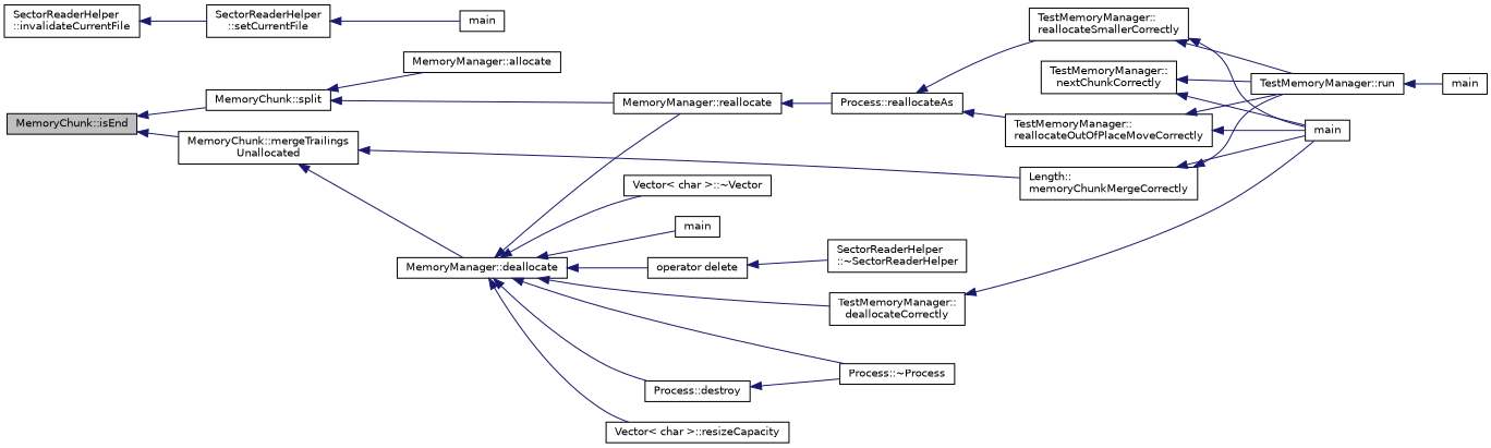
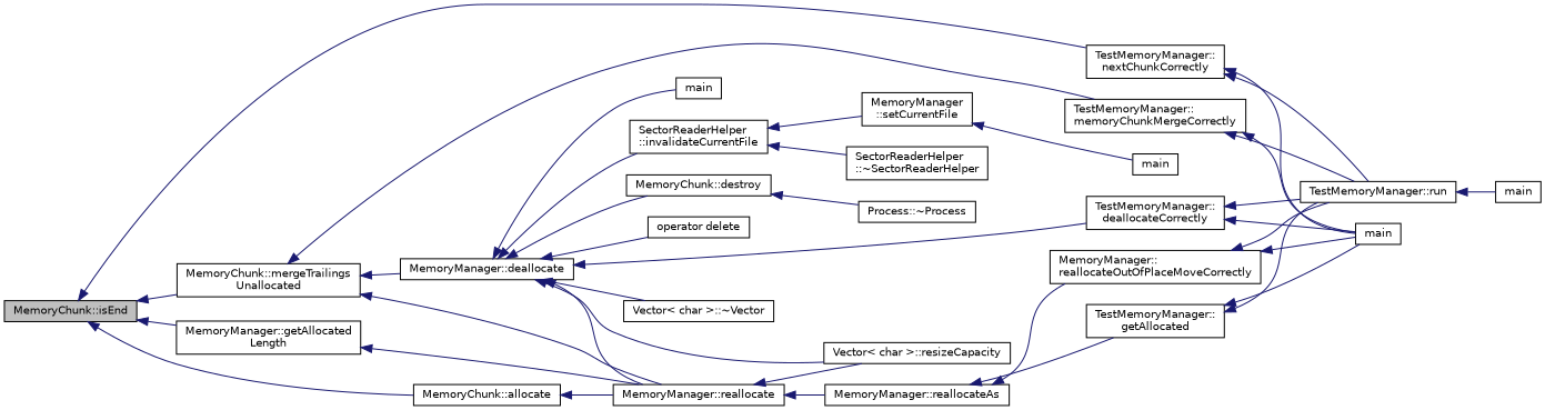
  digraph {
    rankdir=LR
    node [color=black fillcolor=white fontname=Helvetica fontsize=10 shape=record style=filled]
    edge [color=midnightblue dir=back fontname=Helvetica fontsize=10 labelfontname=Helvetica labelfontsize=10 style=solid]
    n1 [fillcolor=grey75 fontcolor=black height=0.2 label="MemoryChunk::isEnd" width=0.4]
-   n2 [height=0.2 label="MemoryChunk::split" width=0.4]
+   n2 [height=0.2 label="MemoryChunk::allocate" width=0.4]
    n3 [height=0.2 label="MemoryChunk::mergeTrailings\lUnallocated" width=0.4]
+   n4 [height=0.2 label="MemoryManager::getAllocated\lLength" width=0.4]
    n5 [height=0.2 label="TestMemoryManager::\lnextChunkCorrectly" width=0.4]
-   n6 [height=0.2 label="MemoryManager::allocate" width=0.4]
    n7 [height=0.2 label="MemoryManager::reallocate" width=0.4]
    n8 [height=0.2 label="MemoryManager::deallocate" width=0.4]
-   n9 [height=0.2 label="Length::\lmemoryChunkMergeCorrectly" width=0.4]
+   n9 [height=0.2 label="TestMemoryManager::\lmemoryChunkMergeCorrectly" width=0.4]
    n10 [height=0.2 label=main width=0.4]
    n11 [height=0.2 label="TestMemoryManager::run" width=0.4]
    n12 [height=0.2 label="Vector\< char \>::resizeCapacity" width=0.4]
-   n13 [height=0.2 label="Process::reallocateAs" width=0.4]
-   n14 [height=0.2 label="TestMemoryManager::\lreallocateSmallerCorrectly" width=0.4]
-   n15 [height=0.2 label="TestMemoryManager::\lreallocateOutOfPlaceMoveCorrectly" width=0.4]
+   n13 [height=0.2 label="MemoryManager::reallocateAs" width=0.4]
+   n14 [height=0.2 label="TestMemoryManager::\lgetAllocated" width=0.4]
+   n15 [height=0.2 label="MemoryManager::\lreallocateOutOfPlaceMoveCorrectly" width=0.4]
    n16 [height=0.2 label=main width=0.4]
    n17 [height=0.2 label="Vector\< char \>::~Vector" width=0.4]
    n18 [height=0.2 label=main width=0.4]
    n19 [height=0.2 label="SectorReaderHelper\l::invalidateCurrentFile" width=0.4]
    n20 [height=0.2 label="operator delete" width=0.4]
-   n21 [height=0.2 label="Process::destroy" width=0.4]
+   n21 [height=0.2 label="MemoryChunk::destroy" width=0.4]
    n22 [height=0.2 label="TestMemoryManager::\ldeallocateCorrectly" width=0.4]
    n23 [height=0.2 label="SectorReaderHelper\l::~SectorReaderHelper" width=0.4]
-   n24 [height=0.2 label="SectorReaderHelper\l::setCurrentFile" width=0.4]
+   n24 [height=0.2 label="MemoryManager\l::setCurrentFile" width=0.4]
    n25 [height=0.2 label="Process::~Process" width=0.4]
    n26 [height=0.2 label=main width=0.4]
    n1 -> n2
    n1 -> n3
-   n2 -> n6
+   n1 -> n4
+   n1 -> n5
    n2 -> n7
+   n3 -> n7
    n3 -> n8
    n3 -> n9
+   n4 -> n7
    n5 -> n10
    n5 -> n11
+   n7 -> n12
    n7 -> n13
    n8 -> n7
    n8 -> n12
    n8 -> n17
    n8 -> n18
-   n8 -> n25
+   n8 -> n19
    n8 -> n20
    n8 -> n21
    n8 -> n22
    n9 -> n10
    n9 -> n11
    n11 -> n16
    n13 -> n14
    n13 -> n15
    n14 -> n10
    n14 -> n11
    n15 -> n10
    n15 -> n11
-   n20 -> n23
+   n19 -> n23
    n19 -> n24
    n21 -> n25
    n22 -> n10
+   n22 -> n11
    n24 -> n26
  }
